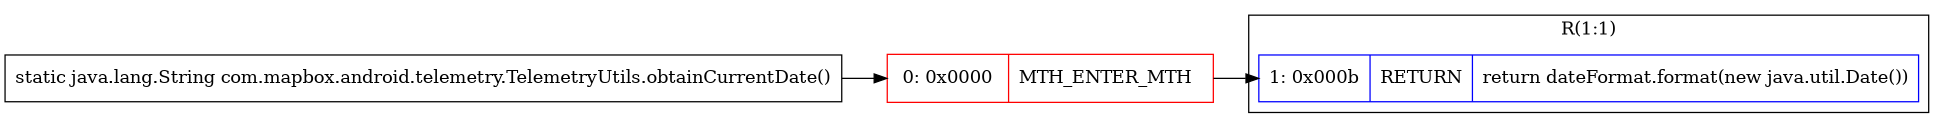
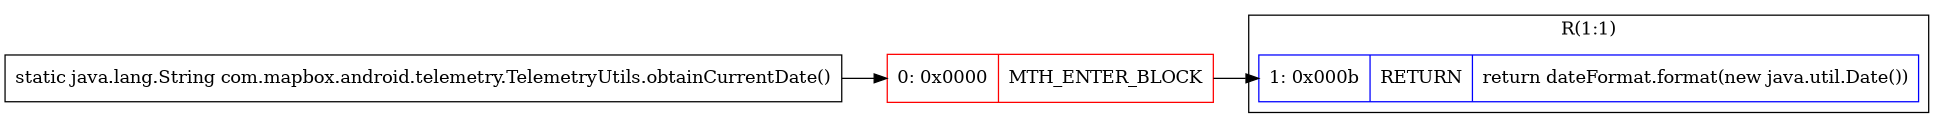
  digraph {
    rankdir=LR
    node [shape=record]
    n1 [color=blue label="{1\:\ 0x000b|RETURN\l|return dateFormat.format(new java.util.Date())\l}"]
-   n2 [color=red label="{0\:\ 0x0000|MTH_ENTER_MTH\l}"]
+   n2 [color=red label="{0\:\ 0x0000|MTH_ENTER_BLOCK\l}"]
    n3 [label="{static java.lang.String com.mapbox.android.telemetry.TelemetryUtils.obtainCurrentDate() }"]
    subgraph cluster_1 {
      label="R(1:1)"
      n1
    }
    n2 -> n1
    n3 -> n2
  }
